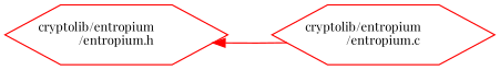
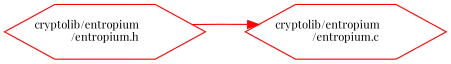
  digraph {
    rankdir=LR
    fontname="Playfair Display"
    node [color=red fillcolor=white fontname="Playfair Display" fontsize=10 shape=hexagon style=filled]
    n1 [fontcolor=black height=0.2 label="cryptolib/entropium\l/entropium.h" width=0.4]
    n2 [height=0.2 label="cryptolib/entropium\l/entropium.c" width=0.4]
-   n1 -> n2 [color=red dir=back fontname="Playfair Display" fontsize=10 labelfontname=Helvetica labelfontsize=10 style=solid]
+   n2 -> n1 [color=red dir=back fontname="Playfair Display" fontsize=10 labelfontname=Helvetica labelfontsize=10 style=solid]
  }
